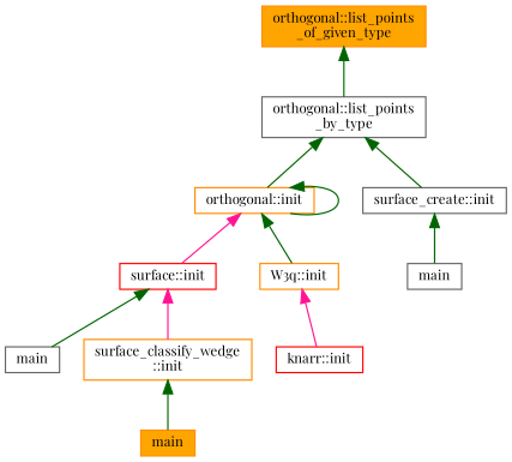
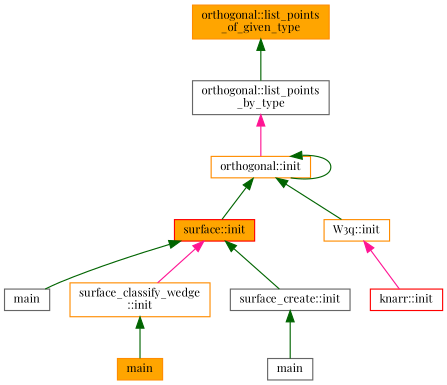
  digraph {
    fontname="Playfair Display"
    rankdir=TB
    node [color=darkorange fillcolor=white fontname="Playfair Display" fontsize=10 shape=record style=filled]
    edge [color=darkgreen dir=back fontname="Playfair Display" fontsize=10 labelfontname=Helvetica labelfontsize=10 style=solid]
    n1 [fillcolor=orange fontcolor=black height=0.2 label="orthogonal::list_points\l_of_given_type" width=0.4]
    n2 [color=gray40 height=0.2 label="orthogonal::list_points\l_by_type" width=0.4]
    n3 [height=0.2 label="orthogonal::init" width=0.4]
-   n4 [color=red height=0.2 label="surface::init" width=0.4]
+   n4 [color=red fillcolor=orange height=0.2 label="surface::init" width=0.4]
    n5 [height=0.2 label="W3q::init" width=0.4]
    n6 [color=gray40 height=0.2 label=main width=0.4]
    n7 [height=0.2 label="surface_classify_wedge\l::init" width=0.4]
    n8 [color=gray40 height=0.2 label="surface_create::init" width=0.4]
    n9 [color=red height=0.2 label="knarr::init" width=0.4]
    n10 [fillcolor=orange height=0.2 label=main width=0.4]
    n11 [color=gray40 height=0.2 label=main width=0.4]
    n1 -> n2
-   n2 -> n3
+   n2 -> n3 [color=deeppink]
    n3 -> n3
-   n3 -> n4 [color=deeppink]
+   n3 -> n4
    n3 -> n5
    n4 -> n6
    n4 -> n7 [color=deeppink]
-   n2 -> n8
+   n4 -> n8
    n5 -> n9 [color=deeppink]
    n7 -> n10
    n8 -> n11
  }
